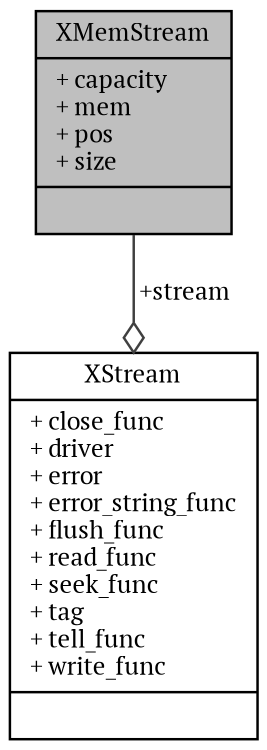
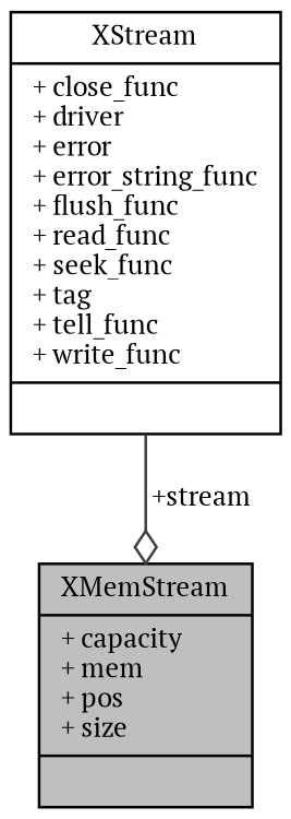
  digraph {
    fontname="PT Serif"
    node [color=black fontname="PT Serif" fontsize=10 shape=record style=filled]
    n1 [fillcolor=grey75 fontcolor=black height=0.2 label="{XMemStream\n|+ capacity\l+ mem\l+ pos\l+ size\l|}" width=0.4]
    n2 [fillcolor=white height=0.2 label="{XStream\n|+ close_func\l+ driver\l+ error\l+ error_string_func\l+ flush_func\l+ read_func\l+ seek_func\l+ tag\l+ tell_func\l+ write_func\l|}" width=0.4]
-   n1 -> n2 [arrowhead=odiamond color=grey25 fontname="PT Serif" fontsize=10 label=" +stream" labelfontname=Helvetica labelfontsize=10 style=solid]
+   n2 -> n1 [arrowhead=odiamond color=grey25 fontname="PT Serif" fontsize=10 label=" +stream" labelfontname=Helvetica labelfontsize=10 style=solid]
  }
